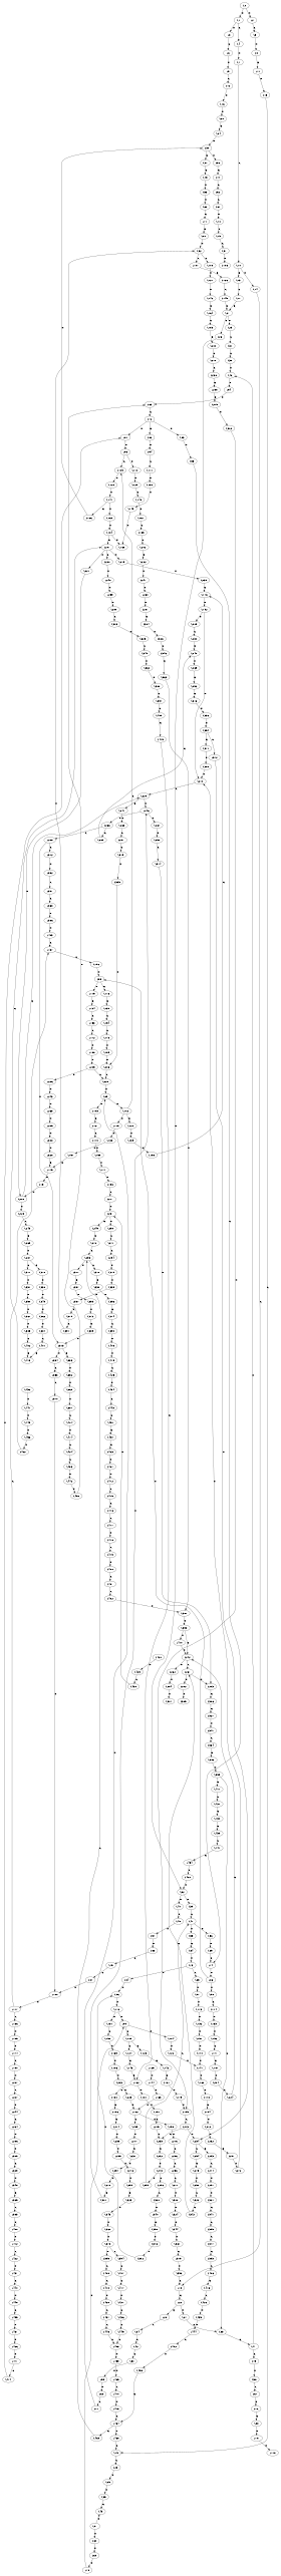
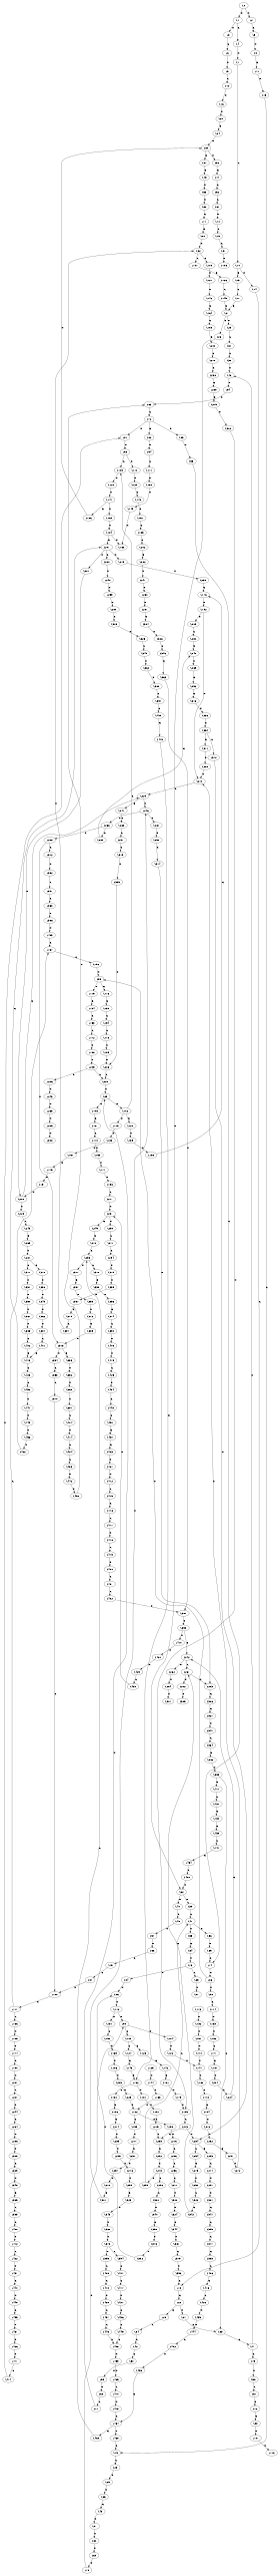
  strict digraph {
    S0
    S1
    S2
    S3
    S4
    S5
    S6
    S7
    S8
    S9
    S10
    S11
    S12
    S13
    S14
    S15
    S16
    S17
    S18
    S19
    S20
    S21
    S22
    S23
    S24
    S25
    S26
    S27
    S28
    S29
    S30
    S31
    S32
    S33
    S34
    S35
    S36
    S37
    S38
    S39
    S40
    S41
    S42
    S43
    S44
    S45
    S46
    S47
    S48
    S49
    S50
    S51
    S52
    S53
    S54
    S55
    S56
    S57
    S58
    S59
    S60
    S61
    S62
    S63
    S64
    S65
    S66
    S67
    S68
    S69
    S70
    S71
    S72
    S73
    S74
    S75
    S76
    S77
    S78
    S79
    S80
    S81
    S82
    S83
    S84
    S85
    S86
    S87
    S88
    S89
    S90
    S91
    S92
    S93
    S94
    S95
    S96
    S97
    S98
    S99
    S100
    S101
    S102
    S103
    S104
    S105
    S106
    S107
    S108
    S109
    S110
    S111
    S112
    S113
    S114
    S115
    S116
    S117
    S118
    S119
    S120
    S121
    S122
    S123
    S124
    S126
    S127
    S128
    S129
    S130
    S131
    S132
    S133
    S134
    S135
    S136
    S137
    S138
    S139
    S140
    S141
    S142
    S143
    S125
    S144
    S145
    S146
    S147
    S148
    S149
    S150
    S151
    S152
    S153
    S154
    S155
    S156
    S157
    S158
    S159
    S160
    S161
    S162
    S163
    S164
    S165
    S166
    S167
    S168
    S169
    S170
    S171
    S172
    S173
    S174
    S175
    S176
    S177
    S178
    S179
    S180
    S181
    S182
    S183
    S184
    S185
    S186
    S187
    S188
    S189
    S190
    S191
    S192
    S193
    S194
    S195
    S196
    S197
    S198
    S199
    S200
    S201
    S202
    S203
    S204
    S205
    S206
    S207
    S208
    S209
    S210
    S211
    S212
    S213
    S214
    S215
    S216
    S217
    S218
    S219
    S220
    S221
    S222
    S223
    S224
    S225
    S226
    S227
    S228
    S229
    S230
    S231
    S232
    S233
    S234
    S235
    S236
    S237
    S238
    S239
    S240
    S241
    S242
    S243
    S244
    S245
    S246
    S247
    S248
    S249
    S250
    S251
    S252
    S253
    S254
    S255
    S256
    S257
    S258
    S259
    S260
    S261
    S262
    S263
    S264
    S265
    S266
    S267
    S268
    S269
    S270
    S271
    S272
    S273
    S274
    S275
    S276
    S277
    S278
    S279
    S280
    S281
    S282
    S283
    S284
    S285
    S286
    S287
    S288
    S289
    S290
    S291
    S292
    S293
    S294
    S295
    S296
    S297
    S298
    S299
    S300
    S301
    S302
    S303
    S304
    S305
    S306
    S307
    S308
    S309
    S310
    S311
    S312
    S313
    S314
    S315
    S316
    S317
    S318
    S319
    S320
    S321
    S322
    S323
    S324
    S325
    S326
    S327
-   S328
    S329
    S330
    S331
    S332
    S333
    S334
    S335
    S336
    S337
    S338
    S339
    S340
    S341
    S342
    S343
    S344
    S345
    S346
    S347
    S348
    S349
    S350
    S351
    S352
    S353
    S354
    S355
    S356
    S357
    S358
    S359
    S360
    S361
    S362
    S363
    S364
    S365
    S366
    S367
    S368
    S369
    S370
    S371
    S372
    S373
    S374
    S375
    S376
    S377
    S378
    S379
    S380
    S381
    S382
    S383
    S384
    S385
    S386
    S387
    S388
    S389
    S390
    S391
    S392
    S393
    S394
    S395
    S396
    S397
    S398
    S399
    S400
    S401
    S402
    S403
    S404
    S405
    S406
    S407
    S408
    S409
    S410
    S411
    S412
    S413
    S414
    S415
    S416
    S417
    S418
    S419
    S420
    S421
    S422
+   S423
    S424
    S425
    S426
    S427
    S428
    S429
    S430
    S431
    S432
    S433
    S434
    S435
    S436
    S437
    S438
    S439
    S440
    S441
    S442
    S443
    S444
    S445
    S446
    S447
    S448
    S449
    S450
    S451
    S452
    S453
    S454
    S455
    S456
    S457
    S458
    S459
    S460
    S461
    S462
    S463
    S464
    S465
    S466
    S467
    S468
    S469
    S470
    S471
    S472
    S473
    S474
    S475
    S476
    S477
    S478
    S479
    S480
    S481
    S482
    S0 -> S1 [label=T]
    S0 -> S2 [label=A]
    S1 -> S3 [label=A]
    S1 -> S4 [label=G]
    S2 -> S5 [label=C]
    S3 -> S6 [label=C]
    S4 -> S7 [label=A]
    S5 -> S8 [label=A]
    S6 -> S9 [label=A]
    S7 -> S10 [label=G]
    S8 -> S11 [label=G]
    S9 -> S12 [label=C]
    S10 -> S13 [label=G]
    S10 -> S14 [label=A]
    S11 -> S15 [label=T]
    S12 -> S16 [label=T]
    S13 -> S17 [label=C]
    S14 -> S18 [label=C]
    S15 -> S19 [label=C]
    S16 -> S20 [label=A]
    S17 -> S21 [label=G]
    S18 -> S22 [label=G]
    S19 -> S23 [label=C]
    S20 -> S24 [label=G]
    S21 -> S25 [label=A]
    S21 -> S26 [label=G]
    S22 -> S27 [label=A]
    S22 -> S28 [label=G]
    S23 -> S29 [label=T]
    S24 -> S30 [label=A]
    S25 -> S31 [label=C]
    S26 -> S32 [label=T]
    S27 -> S33 [label=C]
    S28 -> S34 [label=C]
    S29 -> S35 [label=T]
    S30 -> S36 [label=A]
    S30 -> S37 [label=G]
    S31 -> S38 [label=C]
    S32 -> S39 [label=T]
    S32 -> S40 [label=A]
    S33 -> S41 [label=C]
    S34 -> S42 [label=C]
    S35 -> S43 [label=G]
    S36 -> S44 [label=G]
    S37 -> S45 [label=G]
    S38 -> S46 [label=T]
    S39 -> S47 [label=C]
    S40 -> S48 [label=G]
    S41 -> S46 [label=T]
    S41 -> S49 [label=G]
    S42 -> S50 [label=C]
-   S51 -> S43 [label=T]
+   S43 -> S51 [label=T]
    S44 -> S52 [label=C]
    S45 -> S53 [label=T]
    S46 -> S54 [label=T]
    S47 -> S55 [label=A]
    S47 -> S56 [label=T]
    S48 -> S57 [label=A]
    S49 -> S58 [label=A]
    S50 -> S59 [label=T]
    S51 -> S60 [label=T]
    S52 -> S61 [label=C]
    S53 -> S62 [label=A]
    S54 -> S63 [label=T]
    S55 -> S64 [label=G]
    S56 -> S65 [label=A]
    S57 -> S66 [label=A]
    S58 -> S67 [label=C]
    S59 -> S68 [label=T]
    S60 -> S69 [label=A]
    S61 -> S70 [label=A]
    S62 -> S71 [label=G]
    S63 -> S72 [label=C]
    S64 -> S73 [label=T]
    S65 -> S74 [label=C]
    S66 -> S75 [label=C]
    S67 -> S76 [label=G]
    S68 -> S77 [label=C]
    S69 -> S78 [label=T]
    S70 -> S79 [label=C]
    S71 -> S80 [label=G]
    S72 -> S81 [label=A]
    S72 -> S82 [label=G]
    S72 -> S83 [label=T]
    S73 -> S84 [label=T]
    S73 -> S85 [label=C]
    S74 -> S86 [label=A]
    S75 -> S87 [label=C]
    S76 -> S88 [label=G]
    S77 -> S89 [label=A]
    S78 -> S90 [label=T]
    S79 -> S91 [label=C]
    S80 -> S92 [label=A]
    S81 -> S93 [label=A]
    S82 -> S94 [label=A]
    S83 -> S95 [label=A]
    S84 -> S96 [label=A]
    S85 -> S97 [label=A]
    S86 -> S98 [label=T]
    S86 -> S99 [label=A]
    S87 -> S100 [label=T]
    S88 -> S101 [label=T]
    S89 -> S102 [label=A]
    S89 -> S103 [label=T]
    S90 -> S104 [label=T]
    S90 -> S105 [label=C]
    S91 -> S106 [label=A]
    S92 -> S107 [label=G]
    S92 -> S108 [label=C]
    S93 -> S109 [label=C]
    S93 -> S110 [label=T]
    S94 -> S111 [label=C]
    S95 -> S74 [label=C]
    S96 -> S112 [label=T]
-   S97 -> S113 [label=T]
    S98 -> S114 [label=C]
    S99 -> S115 [label=T]
    S99 -> S116 [label=G]
    S100 -> S117 [label=A]
    S101 -> S118 [label=A]
    S102 -> S109 [label=C]
    S102 -> S119 [label=A]
    S102 -> S120 [label=G]
    S103 -> S121 [label=G]
    S104 -> S122 [label=A]
    S105 -> S123 [label=G]
    S105 -> S124 [label=C]
    S107 -> S126 [label=G]
    S108 -> S127 [label=T]
    S109 -> S128 [label=T]
    S110 -> S129 [label=T]
    S111 -> S130 [label=T]
    S112 -> S90 [label=T]
    S112 -> S131 [label=A]
    S113 -> S132 [label=T]
    S114 -> S133 [label=A]
    S115 -> S134 [label=G]
    S116 -> S135 [label=G]
    S117 -> S136 [label=G]
    S117 -> S137 [label=C]
    S119 -> S138 [label=A]
    S120 -> S139 [label=A]
    S121 -> S140 [label=C]
    S122 -> S141 [label=A]
    S123 -> S142 [label=G]
    S124 -> S143 [label=G]
    S126 -> S145 [label=C]
    S127 -> S146 [label=T]
    S128 -> S147 [label=A]
    S129 -> S148 [label=C]
    S130 -> S149 [label=A]
    S131 -> S150 [label=C]
    S132 -> S151 [label=T]
    S133 -> S152 [label=T]
    S134 -> S153 [label=C]
    S135 -> S154 [label=C]
    S136 -> S155 [label=A]
    S137 -> S156 [label=A]
    S138 -> S157 [label=A]
    S139 -> S158 [label=A]
    S140 -> S159 [label=T]
    S141 -> S160 [label=T]
    S142 -> S161 [label=G]
    S143 -> S162 [label=G]
    S125 -> S144 [label=A]
    S144 -> S163 [label=C]
    S145 -> S21 [label=G]
    S146 -> S164 [label=G]
    S147 -> S165 [label=A]
    S147 -> S166 [label=G]
    S148 -> S167 [label=G]
    S149 -> S168 [label=A]
    S150 -> S169 [label=A]
    S151 -> S170 [label=A]
    S152 -> S171 [label=C]
    S153 -> S172 [label=C]
    S154 -> S173 [label=C]
    S155 -> S174 [label=T]
    S156 -> S99 [label=A]
    S157 -> S175 [label=G]
    S158 -> S176 [label=G]
    S159 -> S177 [label=T]
    S160 -> S178 [label=C]
    S161 -> S179 [label=A]
    S162 -> S180 [label=G]
    S162 -> S181 [label=A]
    S163 -> S182 [label=T]
    S164 -> S183 [label=C]
    S165 -> S184 [label=A]
    S166 -> S30 [label=A]
    S167 -> S185 [label=C]
    S169 -> S186 [label=A]
    S170 -> S141 [label=A]
    S171 -> S187 [label=G]
    S172 -> S188 [label=T]
    S173 -> S189 [label=T]
    S174 -> S190 [label=G]
    S175 -> S191 [label=T]
    S176 -> S192 [label=T]
    S177 -> S193 [label=A]
    S178 -> S194 [label=G]
    S179 -> S195 [label=A]
    S180 -> S196 [label=G]
    S181 -> S197 [label=A]
    S182 -> S198 [label=T]
    S182 -> S199 [label=C]
    S183 -> S200 [label=G]
    S184 -> S168 [label=A]
    S184 -> S201 [label=G]
    S185 -> S202 [label=C]
    S186 -> S203 [label=A]
    S187 -> S204 [label=T]
    S188 -> S205 [label=T]
    S189 -> S206 [label=T]
    S190 -> S207 [label=A]
    S191 -> S208 [label=A]
    S192 -> S209 [label=T]
    S192 -> S210 [label=A]
    S193 -> S211 [label=C]
    S194 -> S212 [label=A]
    S195 -> S213 [label=C]
    S196 -> S214 [label=G]
    S197 -> S215 [label=C]
    S198 -> S216 [label=A]
    S199 -> S217 [label=A]
    S200 -> S218 [label=C]
    S201 -> S219 [label=A]
    S201 -> S220 [label=C]
    S201 -> S221 [label=T]
    S202 -> S222 [label=G]
    S203 -> S223 [label=C]
    S204 -> S224 [label=C]
    S205 -> S225 [label=C]
    S205 -> S226 [label=T]
    S206 -> S225 [label=C]
    S207 -> S227 [label=C]
    S208 -> S228 [label=A]
    S208 -> S229 [label=G]
    S209 -> S230 [label=C]
    S210 -> S229 [label=G]
    S211 -> S231 [label=A]
    S212 -> S232 [label=A]
    S213 -> S233 [label=G]
    S213 -> S234 [label=A]
    S214 -> S235 [label=A]
    S215 -> S233 [label=G]
    S216 -> S236 [label=C]
    S217 -> S237 [label=G]
    S218 -> S238 [label=G]
    S219 -> S239 [label=A]
    S220 -> S240 [label=T]
    S221 -> S208 [label=A]
    S222 -> S241 [label=A]
    S223 -> S182 [label=T]
    S224 -> S242 [label=G]
    S225 -> S89 [label=A]
    S226 -> S243 [label=A]
    S227 -> S244 [label=T]
    S228 -> S245 [label=G]
    S229 -> S246 [label=T]
    S229 -> S247 [label=G]
    S230 -> S248 [label=G]
    S231 -> S249 [label=G]
    S231 -> S250 [label=A]
    S232 -> S251 [label=G]
    S233 -> S252 [label=G]
    S234 -> S253 [label=G]
    S234 -> S254 [label=C]
    S235 -> S255 [label=A]
    S236 -> S256 [label=C]
    S237 -> S257 [label=T]
    S238 -> S258 [label=G]
    S239 -> S176 [label=G]
    S240 -> S259 [label=A]
    S241 -> S260 [label=T]
    S242 -> S261 [label=G]
    S242 -> S262 [label=A]
    S243 -> S263 [label=A]
    S244 -> S264 [label=G]
    S245 -> S265 [label=G]
    S246 -> S266 [label=T]
    S246 -> S267 [label=C]
    S247 -> S268 [label=G]
    S248 -> S269 [label=A]
    S249 -> S270 [label=G]
    S250 -> S271 [label=C]
    S251 -> S272 [label=T]
    S252 -> S273 [label=T]
    S253 -> S274 [label=C]
    S254 -> S275 [label=G]
    S255 -> S276 [label=T]
    S256 -> S277 [label=C]
    S257 -> S278 [label=A]
    S258 -> S279 [label=G]
    S259 -> S280 [label=A]
    S260 -> S281 [label=T]
    S261 -> S282 [label=T]
    S261 -> S283 [label=A]
    S262 -> S284 [label=T]
    S263 -> S285 [label=A]
    S264 -> S286 [label=A]
    S265 -> S287 [label=T]
    S266 -> S288 [label=G]
    S266 -> S289 [label=C]
    S267 -> S290 [label=G]
    S268 -> S291 [label=C]
    S269 -> S292 [label=G]
    S270 -> S293 [label=C]
    S271 -> S294 [label=C]
    S272 -> S210 [label=A]
    S273 -> S295 [label=T]
    S273 -> S296 [label=C]
    S274 -> S297 [label=A]
    S275 -> S298 [label=T]
    S276 -> S299 [label=A]
    S277 -> S300 [label=A]
    S278 -> S301 [label=G]
    S279 -> S302 [label=A]
    S280 -> S303 [label=G]
    S281 -> S304 [label=G]
    S282 -> S305 [label=T]
    S283 -> S306 [label=G]
    S284 -> S307 [label=A]
    S285 -> S308 [label=A]
    S286 -> S309 [label=T]
    S287 -> S310 [label=G]
    S287 -> S311 [label=C]
    S288 -> S312 [label=G]
    S288 -> S313 [label=A]
    S289 -> S248 [label=G]
    S290 -> S314 [label=G]
    S291 -> S315 [label=C]
    S292 -> S316 [label=G]
    S293 -> S317 [label=A]
    S293 -> S318 [label=C]
    S294 -> S319 [label=T]
    S295 -> S47 [label=C]
    S296 -> S320 [label=C]
    S297 -> S321 [label=T]
    S298 -> S322 [label=C]
    S299 -> S323 [label=G]
    S300 -> S324 [label=T]
    S301 -> S246 [label=T]
    S302 -> S195 [label=A]
    S303 -> S325 [label=A]
    S304 -> S326 [label=T]
    S306 -> S327 [label=G]
-   S308 -> S328 [label=A]
    S309 -> S329 [label=G]
    S310 -> S330 [label=T]
    S311 -> S331 [label=T]
    S312 -> S332 [label=A]
    S313 -> S333 [label=G]
    S313 -> S334 [label=A]
    S314 -> S283 [label=A]
    S315 -> S335 [label=T]
    S316 -> S336 [label=A]
    S317 -> S337 [label=G]
    S318 -> S338 [label=G]
    S319 -> S339 [label=T]
    S320 -> S340 [label=A]
    S321 -> S341 [label=G]
    S322 -> S342 [label=G]
    S323 -> S343 [label=T]
    S324 -> S344 [label=G]
    S325 -> S345 [label=C]
    S326 -> S346 [label=C]
    S327 -> S347 [label=A]
-   S328 -> S175 [label=G]
    S329 -> S348 [label=A]
    S330 -> S349 [label=A]
    S331 -> S350 [label=A]
    S332 -> S351 [label=C]
    S333 -> S352 [label=A]
    S334 -> S353 [label=C]
    S335 -> S206 [label=T]
    S336 -> S354 [label=A]
    S337 -> S355 [label=T]
    S338 -> S356 [label=T]
    S339 -> S357 [label=A]
    S340 -> S358 [label=G]
    S341 -> S359 [label=C]
    S342 -> S261 [label=G]
    S343 -> S360 [label=A]
    S344 -> S361 [label=A]
    S345 -> S362 [label=T]
    S346 -> S363 [label=G]
    S347 -> S364 [label=C]
    S348 -> S365 [label=G]
    S349 -> S366 [label=A]
    S350 -> S367 [label=A]
    S351 -> S368 [label=C]
    S352 -> S369 [label=A]
    S353 -> S370 [label=C]
    S354 -> S371 [label=G]
    S354 -> S372 [label=C]
    S355 -> S373 [label=T]
    S356 -> S374 [label=G]
    S357 -> S375 [label=G]
    S358 -> S376 [label=T]
    S359 -> S377 [label=C]
    S360 -> S378 [label=T]
    S361 -> S379 [label=G]
    S362 -> S380 [label=T]
    S363 -> S381 [label=T]
    S364 -> S382 [label=G]
    S365 -> S383 [label=G]
    S366 -> S384 [label=A]
    S367 -> S385 [label=A]
    S368 -> S386 [label=T]
    S369 -> S387 [label=A]
    S370 -> S100 [label=T]
    S371 -> S388 [label=T]
    S372 -> S234 [label=A]
    S373 -> S389 [label=G]
    S374 -> S390 [label=C]
    S375 -> S391 [label=G]
    S376 -> S392 [label=T]
    S377 -> S393 [label=G]
    S378 -> S394 [label=C]
    S378 -> S395 [label=A]
    S379 -> S396 [label=A]
    S380 -> S397 [label=C]
    S381 -> S398 [label=C]
    S382 -> S399 [label=A]
    S383 -> S400 [label=G]
    S384 -> S401 [label=C]
    S385 -> S402 [label=C]
    S386 -> S403 [label=A]
    S387 -> S404 [label=C]
    S388 -> S210 [label=A]
    S389 -> S313 [label=A]
    S390 -> S405 [label=T]
    S391 -> S92 [label=A]
    S392 -> S96 [label=A]
    S393 -> S406 [label=C]
    S394 -> S407 [label=C]
    S395 -> S408 [label=C]
    S396 -> S18 [label=C]
    S397 -> S409 [label=C]
    S398 -> S242 [label=G]
    S398 -> S410 [label=T]
    S399 -> S33 [label=C]
    S399 -> S411 [label=G]
    S400 -> S412 [label=T]
    S401 -> S413 [label=G]
    S402 -> S413 [label=G]
    S403 -> S137 [label=C]
    S404 -> S414 [label=A]
    S405 -> S415 [label=A]
    S406 -> S416 [label=G]
    S407 -> S417 [label=C]
    S408 -> S418 [label=C]
    S409 -> S419 [label=G]
-   S410 -> S242 [label=T]
+   S410 -> S420 [label=T]
    S411 -> S421 [label=C]
    S412 -> S422 [label=C]
+   S413 -> S423 [label=C]
    S414 -> S424 [label=C]
    S415 -> S425 [label=C]
    S416 -> S426 [label=C]
    S417 -> S427 [label=T]
    S418 -> S428 [label=T]
    S419 -> S162 [label=G]
    S420 -> S429 [label=A]
    S421 -> S430 [label=G]
    S422 -> S431 [label=T]
+   S423 -> S432 [label=C]
    S424 -> S433 [label=C]
    S425 -> S434 [label=T]
    S426 -> S435 [label=A]
    S427 -> S436 [label=C]
    S428 -> S437 [label=C]
    S429 -> S438 [label=C]
    S430 -> S439 [label=G]
    S431 -> S440 [label=G]
    S432 -> S441 [label=T]
    S433 -> S442 [label=T]
    S434 -> S443 [label=C]
    S435 -> S444 [label=A]
    S436 -> S445 [label=C]
    S437 -> S446 [label=C]
    S438 -> S231 [label=A]
    S439 -> S447 [label=C]
    S440 -> S448 [label=A]
    S441 -> S449 [label=A]
    S442 -> S450 [label=T]
    S443 -> S451 [label=C]
    S444 -> S452 [label=C]
    S445 -> S453 [label=C]
    S446 -> S453 [label=C]
    S447 -> S454 [label=G]
    S448 -> S455 [label=C]
    S449 -> S456 [label=A]
    S450 -> S63 [label=T]
    S451 -> S457 [label=G]
    S452 -> S458 [label=A]
    S453 -> S459 [label=A]
    S454 -> S460 [label=G]
    S455 -> S461 [label=T]
    S456 -> S462 [label=A]
    S457 -> S463 [label=G]
    S458 -> S464 [label=G]
    S459 -> S465 [label=A]
    S460 -> S32 [label=T]
    S461 -> S466 [label=T]
    S462 -> S201 [label=G]
    S463 -> S467 [label=T]
    S464 -> S468 [label=T]
    S464 -> S469 [label=G]
    S465 -> S470 [label=C]
    S466 -> S471 [label=T]
    S467 -> S472 [label=A]
    S468 -> S19 [label=C]
    S469 -> S293 [label=C]
    S470 -> S473 [label=A]
    S471 -> S474 [label=C]
    S472 -> S475 [label=C]
    S473 -> S464 [label=G]
    S474 -> S81 [label=A]
    S475 -> S476 [label=G]
    S476 -> S477 [label=G]
    S477 -> S478 [label=T]
    S478 -> S479 [label=G]
    S479 -> S480 [label=T]
    S480 -> S481 [label=C]
    S481 -> S482 [label=G]
    S482 -> S381 [label=T]
  }
